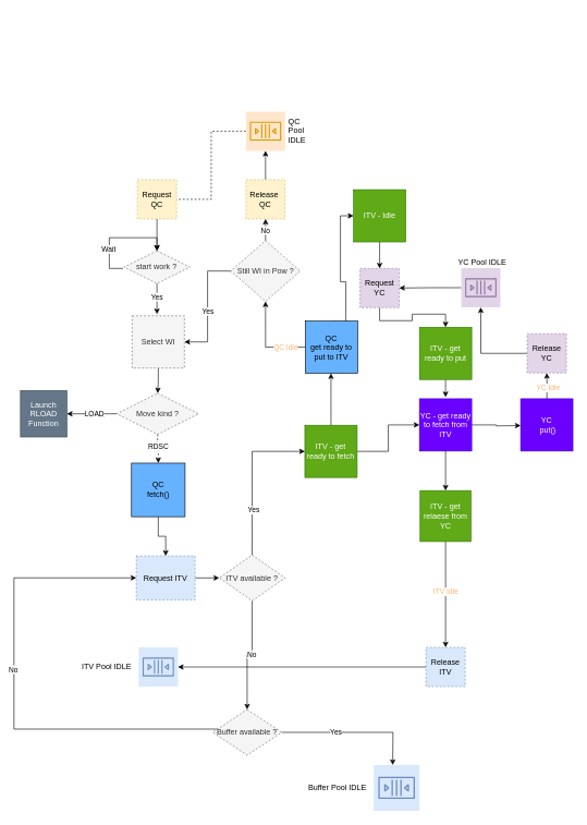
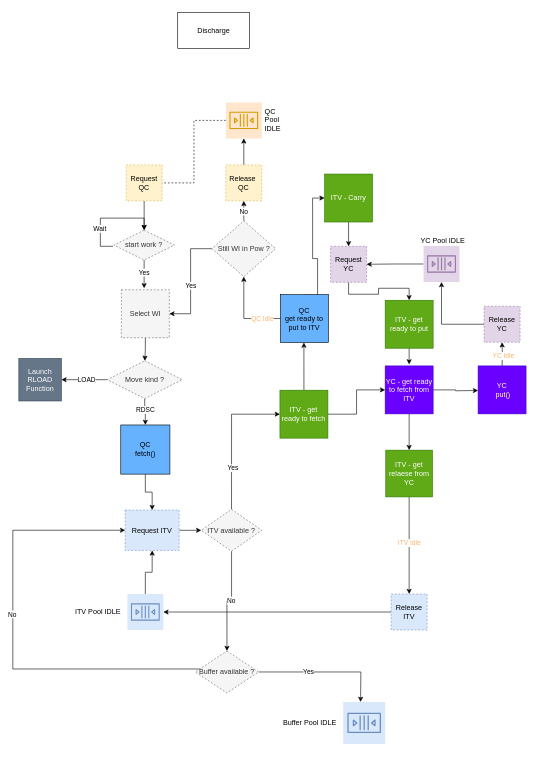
  <mxCell id="0" />
  <mxCell id="1" parent="0" />
  <mxCell id="2" value="" style="edgeStyle=orthogonalEdgeStyle;rounded=0;orthogonalLoop=1;jettySize=auto;html=1;" edge="1" parent="1" source="3" target="69"><mxGeometry relative="1" as="geometry" /></mxCell>
  <mxCell id="3" value="QC &lt;br&gt;fetch()" style="whiteSpace=wrap;html=1;aspect=fixed;fillColor=#66B2FF;" vertex="1" parent="1"><mxGeometry x="200.92" y="708" width="82" height="82" as="geometry" /></mxCell>
  <mxCell id="4" style="edgeStyle=orthogonalEdgeStyle;rounded=0;orthogonalLoop=1;jettySize=auto;html=1;entryX=0.5;entryY=0;entryDx=0;entryDy=0;" edge="1" parent="1" source="5" target="58"><mxGeometry relative="1" as="geometry" /></mxCell>
  <mxCell id="5" value="Request QC" style="whiteSpace=wrap;html=1;aspect=fixed;fillColor=#fff2cc;strokeColor=#d6b656;dashed=1;" vertex="1" parent="1"><mxGeometry x="209.92" y="274.25" width="60" height="60" as="geometry" /></mxCell>
  <mxCell id="6" style="edgeStyle=orthogonalEdgeStyle;rounded=0;orthogonalLoop=1;jettySize=auto;html=1;exitX=0;exitY=0.5;exitDx=0;exitDy=0;fillColor=#66B2FF;entryX=1;entryY=0.5;entryDx=0;entryDy=0;" edge="1" parent="1" source="11" target="12"><mxGeometry relative="1" as="geometry"><mxPoint x="176.92" y="844" as="sourcePoint" /><mxPoint x="142.92" y="682" as="targetPoint" /></mxGeometry></mxCell>
  <mxCell id="7" value="Text" style="edgeLabel;html=1;align=center;verticalAlign=middle;resizable=0;points=[];fillColor=#66B2FF;" connectable="0" vertex="1" parent="6"><mxGeometry x="-0.226" y="2" relative="1" as="geometry"><mxPoint as="offset" /></mxGeometry></mxCell>
  <mxCell id="8" value="LOAD" style="edgeLabel;html=1;align=center;verticalAlign=middle;resizable=0;points=[];fillColor=#66B2FF;" connectable="0" vertex="1" parent="6"><mxGeometry x="-0.262" y="2" relative="1" as="geometry"><mxPoint x="-7" y="-2" as="offset" /></mxGeometry></mxCell>
- <mxCell id="9" style="edgeStyle=orthogonalEdgeStyle;rounded=0;orthogonalLoop=1;jettySize=auto;html=1;exitX=0.5;exitY=1;exitDx=0;exitDy=0;entryX=0.5;entryY=0;entryDx=0;entryDy=0;fillColor=#66B2FF;dashed=1;" edge="1" parent="1" source="11" target="3"><mxGeometry relative="1" as="geometry"><mxPoint x="240.42" y="593" as="targetPoint" /></mxGeometry></mxCell>
+ <mxCell id="9" style="edgeStyle=orthogonalEdgeStyle;rounded=0;orthogonalLoop=1;jettySize=auto;html=1;exitX=0.5;exitY=1;exitDx=0;exitDy=0;entryX=0.5;entryY=0;entryDx=0;entryDy=0;fillColor=#66B2FF;" edge="1" parent="1" source="11" target="3"><mxGeometry relative="1" as="geometry"><mxPoint x="240.42" y="593" as="targetPoint" /></mxGeometry></mxCell>
  <mxCell id="10" value="RDSC" style="edgeLabel;html=1;align=center;verticalAlign=middle;resizable=0;points=[];fillColor=#66B2FF;" connectable="0" vertex="1" parent="9"><mxGeometry x="-0.183" y="1" relative="1" as="geometry"><mxPoint as="offset" /></mxGeometry></mxCell>
  <mxCell id="11" value="&lt;div align=&quot;center&quot;&gt;&lt;br&gt;&lt;/div&gt;&lt;div align=&quot;center&quot;&gt;Move kind ?&lt;br&gt;&lt;/div&gt;&lt;div&gt;&lt;br&gt;&lt;/div&gt;" style="rhombus;whiteSpace=wrap;html=1;fillColor=#f5f5f5;fontColor=#333333;strokeColor=#666666;dashed=1;" vertex="1" parent="1"><mxGeometry x="178.17" y="601" width="125.5" height="63" as="geometry" /></mxCell>
  <mxCell id="12" value="Launch RLOAD Function" style="whiteSpace=wrap;html=1;aspect=fixed;fillColor=#647687;strokeColor=#314354;fontColor=#ffffff;" vertex="1" parent="1"><mxGeometry x="30.92" y="597" width="71" height="71" as="geometry" /></mxCell>
  <mxCell id="13" style="edgeStyle=orthogonalEdgeStyle;rounded=0;orthogonalLoop=1;jettySize=auto;html=1;exitX=0.5;exitY=1;exitDx=0;exitDy=0;fillColor=#66B2FF;" edge="1" parent="1" source="14" target="11"><mxGeometry relative="1" as="geometry" /></mxCell>
  <mxCell id="14" value="Select WI" style="whiteSpace=wrap;html=1;aspect=fixed;fillColor=#f5f5f5;fontColor=#333333;strokeColor=#666666;dashed=1;" vertex="1" parent="1"><mxGeometry x="201.92" y="482.5" width="80" height="80" as="geometry" /></mxCell>
  <mxCell id="15" style="edgeStyle=orthogonalEdgeStyle;rounded=0;orthogonalLoop=1;jettySize=auto;html=1;entryX=0.5;entryY=1;entryDx=0;entryDy=0;exitX=0.5;exitY=0;exitDx=0;exitDy=0;" edge="1" parent="1" source="17"><mxGeometry relative="1" as="geometry"><mxPoint x="505.92" y="640" as="sourcePoint" /><mxPoint x="506.4" y="570.5" as="targetPoint" /></mxGeometry></mxCell>
  <mxCell id="16" value="" style="edgeStyle=orthogonalEdgeStyle;rounded=0;orthogonalLoop=1;jettySize=auto;html=1;" edge="1" parent="1" source="17" target="22"><mxGeometry relative="1" as="geometry" /></mxCell>
  <mxCell id="17" value="ITV - get ready to fetch" style="whiteSpace=wrap;html=1;aspect=fixed;fillColor=#60a917;strokeColor=#2D7600;fontColor=#ffffff;" vertex="1" parent="1"><mxGeometry x="466.42" y="650" width="80" height="80" as="geometry" /></mxCell>
  <mxCell id="18" style="edgeStyle=orthogonalEdgeStyle;rounded=0;orthogonalLoop=1;jettySize=auto;html=1;entryX=0.5;entryY=0;entryDx=0;entryDy=0;" edge="1" parent="1" source="19" target="45"><mxGeometry relative="1" as="geometry" /></mxCell>
- <mxCell id="19" value="ITV - Idle" style="whiteSpace=wrap;html=1;aspect=fixed;fillColor=#60a917;strokeColor=#2D7600;fontColor=#ffffff;" vertex="1" parent="1"><mxGeometry x="540.92" y="289.5" width="80" height="80" as="geometry" /></mxCell>
+ <mxCell id="19" value="ITV - Carry" style="whiteSpace=wrap;html=1;aspect=fixed;fillColor=#60a917;strokeColor=#2D7600;fontColor=#ffffff;" vertex="1" parent="1"><mxGeometry x="540.92" y="289.5" width="80" height="80" as="geometry" /></mxCell>
  <mxCell id="20" style="edgeStyle=orthogonalEdgeStyle;rounded=0;orthogonalLoop=1;jettySize=auto;html=1;entryX=0.5;entryY=0;entryDx=0;entryDy=0;" edge="1" parent="1" source="22" target="25"><mxGeometry relative="1" as="geometry" /></mxCell>
  <mxCell id="21" value="" style="edgeStyle=orthogonalEdgeStyle;rounded=0;orthogonalLoop=1;jettySize=auto;html=1;" edge="1" parent="1" source="22"><mxGeometry relative="1" as="geometry"><mxPoint x="796.92" y="650.5" as="targetPoint" /></mxGeometry></mxCell>
  <mxCell id="22" value="YC - get ready to fetch from ITV" style="whiteSpace=wrap;html=1;aspect=fixed;fillColor=#6a00ff;fontColor=#ffffff;strokeColor=#3700CC;" vertex="1" parent="1"><mxGeometry x="641.92" y="609.5" width="80" height="80" as="geometry" /></mxCell>
  <mxCell id="23" style="edgeStyle=orthogonalEdgeStyle;rounded=0;orthogonalLoop=1;jettySize=auto;html=1;exitX=0.5;exitY=1;exitDx=0;exitDy=0;" edge="1" parent="1" source="25" target="47"><mxGeometry relative="1" as="geometry"><mxPoint x="700.92" y="904" as="sourcePoint" /></mxGeometry></mxCell>
  <mxCell id="24" value="&lt;font color=&quot;#ffb570&quot;&gt;ITV Idle&lt;/font&gt;" style="edgeLabel;html=1;align=center;verticalAlign=middle;resizable=0;points=[];" connectable="0" vertex="1" parent="23"><mxGeometry x="-0.435" y="-1" relative="1" as="geometry"><mxPoint x="1" y="30" as="offset" /></mxGeometry></mxCell>
  <mxCell id="25" value="ITV - get relaese from YC" style="whiteSpace=wrap;html=1;aspect=fixed;fillColor=#60a917;fontColor=#ffffff;strokeColor=#2D7600;" vertex="1" parent="1"><mxGeometry x="642.92" y="750" width="78" height="78" as="geometry" /></mxCell>
  <mxCell id="26" value="" style="edgeStyle=orthogonalEdgeStyle;rounded=0;orthogonalLoop=1;jettySize=auto;html=1;" edge="1" parent="1" target="53"><mxGeometry relative="1" as="geometry"><mxPoint x="836.92" y="610.5" as="sourcePoint" /></mxGeometry></mxCell>
  <mxCell id="27" value="&lt;font color=&quot;#ffb570&quot;&gt;YC Idle&lt;/font&gt;" style="edgeLabel;html=1;align=center;verticalAlign=middle;resizable=0;points=[];" connectable="0" vertex="1" parent="26"><mxGeometry x="-0.086" y="-1" relative="1" as="geometry"><mxPoint y="1" as="offset" /></mxGeometry></mxCell>
  <mxCell id="28" value="YC&lt;div&gt;&amp;nbsp; put()&amp;nbsp;&lt;/div&gt;" style="whiteSpace=wrap;html=1;aspect=fixed;fillColor=#6a00ff;fontColor=#ffffff;strokeColor=#3700CC;" vertex="1" parent="1"><mxGeometry x="796.92" y="609.5" width="80" height="80" as="geometry" /></mxCell>
  <mxCell id="29" style="edgeStyle=orthogonalEdgeStyle;rounded=0;orthogonalLoop=1;jettySize=auto;html=1;exitX=0;exitY=0.5;exitDx=0;exitDy=0;entryX=1;entryY=0.5;entryDx=0;entryDy=0;" edge="1" parent="1" source="33" target="14"><mxGeometry relative="1" as="geometry" /></mxCell>
  <mxCell id="30" value="Yes" style="edgeLabel;html=1;align=center;verticalAlign=middle;resizable=0;points=[];" vertex="1" connectable="0" parent="29"><mxGeometry x="-0.205" y="-1" relative="1" as="geometry"><mxPoint x="1" y="26" as="offset" /></mxGeometry></mxCell>
  <mxCell id="31" style="edgeStyle=orthogonalEdgeStyle;rounded=0;orthogonalLoop=1;jettySize=auto;html=1;entryX=0.5;entryY=1;entryDx=0;entryDy=0;" edge="1" parent="1" source="33" target="43"><mxGeometry relative="1" as="geometry" /></mxCell>
  <mxCell id="32" value="No" style="edgeLabel;html=1;align=center;verticalAlign=middle;resizable=0;points=[];" vertex="1" connectable="0" parent="31"><mxGeometry x="-0.017" y="1" relative="1" as="geometry"><mxPoint as="offset" /></mxGeometry></mxCell>
  <mxCell id="33" value="Still WI in Pow ?" style="rhombus;whiteSpace=wrap;html=1;fillColor=#f5f5f5;fontColor=#333333;strokeColor=#666666;dashed=1;" vertex="1" parent="1"><mxGeometry x="352.92" y="367.5" width="106.5" height="93" as="geometry" /></mxCell>
  <mxCell id="34" style="edgeStyle=orthogonalEdgeStyle;rounded=0;orthogonalLoop=1;jettySize=auto;html=1;entryX=0.5;entryY=1;entryDx=0;entryDy=0;" edge="1" parent="1" source="37" target="33"><mxGeometry relative="1" as="geometry" /></mxCell>
  <mxCell id="35" value="&lt;font color=&quot;#ffb570&quot;&gt;QC Idle&lt;/font&gt;" style="edgeLabel;html=1;align=center;verticalAlign=middle;resizable=0;points=[];" connectable="0" vertex="1" parent="34"><mxGeometry x="-0.66" relative="1" as="geometry"><mxPoint x="-9" as="offset" /></mxGeometry></mxCell>
  <mxCell id="36" style="edgeStyle=orthogonalEdgeStyle;rounded=0;orthogonalLoop=1;jettySize=auto;html=1;entryX=0;entryY=0.5;entryDx=0;entryDy=0;" edge="1" parent="1" target="19"><mxGeometry relative="1" as="geometry"><mxPoint x="480.92" y="523.5" as="targetPoint" /><mxPoint x="508.228" y="491.5" as="sourcePoint" /></mxGeometry></mxCell>
  <mxCell id="37" value="QC &lt;br&gt;get ready to put to ITV" style="whiteSpace=wrap;html=1;aspect=fixed;fillColor=#66B2FF;" vertex="1" parent="1"><mxGeometry x="467.17" y="490.5" width="80" height="80" as="geometry" /></mxCell>
+ <mxCell id="38" value="" style="edgeStyle=orthogonalEdgeStyle;rounded=0;orthogonalLoop=1;jettySize=auto;html=1;" edge="1" parent="1" source="39" target="69"><mxGeometry relative="1" as="geometry" /></mxCell>
  <mxCell id="39" value="ITV Pool IDLE&amp;nbsp; &amp;nbsp;" style="sketch=0;outlineConnect=0;strokeColor=#6c8ebf;fillColor=#dae8fc;dashed=0;verticalLabelPosition=middle;verticalAlign=middle;align=right;html=1;fontSize=12;fontStyle=0;aspect=fixed;shape=mxgraph.aws4.resourceIcon;resIcon=mxgraph.aws4.queue;labelPosition=left;" vertex="1" parent="1"><mxGeometry x="211.92" y="990" width="60" height="60" as="geometry" /></mxCell>
  <mxCell id="40" style="rounded=0;orthogonalLoop=1;jettySize=auto;html=1;entryX=1;entryY=0.5;entryDx=0;entryDy=0;edgeStyle=orthogonalEdgeStyle;endArrow=none;endFill=0;dashed=1;" edge="1" parent="1" source="41" target="5"><mxGeometry relative="1" as="geometry" /></mxCell>
  <mxCell id="41" value="&amp;nbsp;QC&amp;nbsp;&lt;div&gt;&amp;nbsp;Pool&amp;nbsp;&lt;/div&gt;&lt;div&gt;&amp;nbsp;IDLE&lt;/div&gt;" style="sketch=0;outlineConnect=0;strokeColor=#d79b00;fillColor=#ffe6cc;dashed=0;verticalLabelPosition=middle;verticalAlign=middle;align=left;html=1;fontSize=12;fontStyle=0;aspect=fixed;shape=mxgraph.aws4.resourceIcon;resIcon=mxgraph.aws4.queue;labelPosition=right;" vertex="1" parent="1"><mxGeometry x="376.17" y="170" width="60" height="60" as="geometry" /></mxCell>
  <mxCell id="42" style="edgeStyle=orthogonalEdgeStyle;rounded=0;orthogonalLoop=1;jettySize=auto;html=1;" edge="1" parent="1" source="43" target="41"><mxGeometry relative="1" as="geometry" /></mxCell>
  <mxCell id="43" value="Release&amp;nbsp;&lt;div&gt;QC&lt;/div&gt;" style="whiteSpace=wrap;html=1;aspect=fixed;fillColor=#fff2cc;strokeColor=#d6b656;dashed=1;" vertex="1" parent="1"><mxGeometry x="376.17" y="274.25" width="60" height="60" as="geometry" /></mxCell>
  <mxCell id="44" style="edgeStyle=orthogonalEdgeStyle;rounded=0;orthogonalLoop=1;jettySize=auto;html=1;exitX=0.5;exitY=1;exitDx=0;exitDy=0;entryX=0.5;entryY=0;entryDx=0;entryDy=0;" edge="1" parent="1" source="45" target="49"><mxGeometry relative="1" as="geometry" /></mxCell>
  <mxCell id="45" value="Request YC" style="whiteSpace=wrap;html=1;aspect=fixed;fillColor=#e1d5e7;dashed=1;strokeColor=#9673a6;" vertex="1" parent="1"><mxGeometry x="550.92" y="410" width="60" height="60" as="geometry" /></mxCell>
  <mxCell id="46" style="edgeStyle=orthogonalEdgeStyle;rounded=0;orthogonalLoop=1;jettySize=auto;html=1;" edge="1" parent="1" source="47" target="39"><mxGeometry relative="1" as="geometry"><mxPoint x="557.17" y="968" as="targetPoint" /></mxGeometry></mxCell>
  <mxCell id="47" value="Release ITV" style="whiteSpace=wrap;html=1;aspect=fixed;fillColor=#dae8fc;dashed=1;strokeColor=#6c8ebf;" vertex="1" parent="1"><mxGeometry x="651.92" y="990" width="60" height="60" as="geometry" /></mxCell>
  <mxCell id="48" style="edgeStyle=orthogonalEdgeStyle;rounded=0;orthogonalLoop=1;jettySize=auto;html=1;" edge="1" parent="1" source="49"><mxGeometry relative="1" as="geometry"><mxPoint x="681.92" y="607" as="targetPoint" /></mxGeometry></mxCell>
  <mxCell id="49" value="ITV - get ready to put" style="whiteSpace=wrap;html=1;aspect=fixed;fillColor=#60a917;strokeColor=#2D7600;fontColor=#ffffff;" vertex="1" parent="1"><mxGeometry x="641.92" y="500" width="80" height="80" as="geometry" /></mxCell>
  <mxCell id="50" style="edgeStyle=orthogonalEdgeStyle;rounded=0;orthogonalLoop=1;jettySize=auto;html=1;entryX=1;entryY=0.5;entryDx=0;entryDy=0;" edge="1" parent="1" source="51" target="45"><mxGeometry relative="1" as="geometry" /></mxCell>
  <mxCell id="51" value="&lt;span style=&quot;text-align: left;&quot;&gt;&amp;nbsp;YC&lt;/span&gt;&lt;span style=&quot;text-align: left; background-color: initial;&quot;&gt;&amp;nbsp;Pool&amp;nbsp;&lt;/span&gt;&lt;span style=&quot;text-align: left; background-color: initial;&quot;&gt;IDLE&lt;/span&gt;" style="sketch=0;outlineConnect=0;strokeColor=#9673a6;fillColor=#e1d5e7;dashed=0;verticalLabelPosition=top;verticalAlign=bottom;align=center;html=1;fontSize=12;fontStyle=0;aspect=fixed;shape=mxgraph.aws4.resourceIcon;resIcon=mxgraph.aws4.queue;labelPosition=center;" vertex="1" parent="1"><mxGeometry x="705.92" y="409.5" width="60" height="60" as="geometry" /></mxCell>
  <mxCell id="52" value="" style="edgeStyle=orthogonalEdgeStyle;rounded=0;orthogonalLoop=1;jettySize=auto;html=1;" edge="1" parent="1" source="53" target="51"><mxGeometry relative="1" as="geometry" /></mxCell>
  <mxCell id="53" value="Release YC" style="whiteSpace=wrap;html=1;aspect=fixed;fillColor=#e1d5e7;dashed=1;strokeColor=#9673a6;" vertex="1" parent="1"><mxGeometry x="806.92" y="510" width="60" height="60" as="geometry" /></mxCell>
  <mxCell id="54" style="edgeStyle=orthogonalEdgeStyle;rounded=0;orthogonalLoop=1;jettySize=auto;html=1;" edge="1" parent="1" source="58"><mxGeometry relative="1" as="geometry"><mxPoint x="239.92" y="480" as="targetPoint" /></mxGeometry></mxCell>
  <mxCell id="55" value="Yes" style="edgeLabel;html=1;align=center;verticalAlign=middle;resizable=0;points=[];" connectable="0" vertex="1" parent="54"><mxGeometry x="0.496" y="-1" relative="1" as="geometry"><mxPoint y="-15" as="offset" /></mxGeometry></mxCell>
  <mxCell id="56" style="edgeStyle=orthogonalEdgeStyle;rounded=0;orthogonalLoop=1;jettySize=auto;html=1;startArrow=classic;startFill=1;endArrow=none;endFill=0;" edge="1" parent="1" source="58"><mxGeometry relative="1" as="geometry"><mxPoint x="187.92" y="410" as="targetPoint" /><Array as="points"><mxPoint x="239.92" y="363" /><mxPoint x="166.92" y="363" /><mxPoint x="166.92" y="410" /></Array></mxGeometry></mxCell>
  <mxCell id="57" value="Wait" style="edgeLabel;html=1;align=center;verticalAlign=middle;resizable=0;points=[];" connectable="0" vertex="1" parent="56"><mxGeometry x="0.199" relative="1" as="geometry"><mxPoint x="-1" y="14" as="offset" /></mxGeometry></mxCell>
  <mxCell id="58" value="&lt;div align=&quot;center&quot;&gt;&lt;br&gt;&lt;/div&gt;&lt;div align=&quot;center&quot;&gt;start work ?&lt;br&gt;&lt;/div&gt;&lt;div&gt;&lt;br&gt;&lt;/div&gt;" style="rhombus;whiteSpace=wrap;html=1;fillColor=#f5f5f5;fontColor=#333333;strokeColor=#666666;dashed=1;" vertex="1" parent="1"><mxGeometry x="189.42" y="383" width="101" height="50" as="geometry" /></mxCell>
  <mxCell id="59" style="edgeStyle=orthogonalEdgeStyle;rounded=0;orthogonalLoop=1;jettySize=auto;html=1;" edge="1" parent="1" source="63"><mxGeometry relative="1" as="geometry"><mxPoint x="600.92" y="1170" as="targetPoint" /></mxGeometry></mxCell>
  <mxCell id="60" value="Yes" style="edgeLabel;html=1;align=center;verticalAlign=middle;resizable=0;points=[];" vertex="1" connectable="0" parent="59"><mxGeometry x="-0.252" y="-1" relative="1" as="geometry"><mxPoint x="1" y="-2" as="offset" /></mxGeometry></mxCell>
  <mxCell id="61" style="edgeStyle=orthogonalEdgeStyle;rounded=0;orthogonalLoop=1;jettySize=auto;html=1;entryX=0;entryY=0.5;entryDx=0;entryDy=0;" edge="1" parent="1" source="63" target="69"><mxGeometry relative="1" as="geometry"><Array as="points"><mxPoint x="20.92" y="1115" /><mxPoint x="20.92" y="884" /></Array></mxGeometry></mxCell>
  <mxCell id="62" value="No" style="edgeLabel;html=1;align=center;verticalAlign=middle;resizable=0;points=[];" vertex="1" connectable="0" parent="61"><mxGeometry x="0.103" y="-2" relative="1" as="geometry"><mxPoint x="-3" as="offset" /></mxGeometry></mxCell>
  <mxCell id="63" value="&lt;div align=&quot;center&quot;&gt;Buffer available ?&lt;/div&gt;" style="rhombus;whiteSpace=wrap;html=1;fillColor=#f5f5f5;fontColor=#333333;strokeColor=#666666;dashed=1;" vertex="1" parent="1"><mxGeometry x="325.17" y="1085" width="105.75" height="70" as="geometry" /></mxCell>
  <mxCell id="64" value="Buffer Pool IDLE&amp;nbsp; &amp;nbsp;" style="sketch=0;outlineConnect=0;strokeColor=#6c8ebf;fillColor=#dae8fc;dashed=0;verticalLabelPosition=middle;verticalAlign=middle;align=right;html=1;fontSize=12;fontStyle=0;aspect=fixed;shape=mxgraph.aws4.resourceIcon;resIcon=mxgraph.aws4.queue;labelPosition=left;" vertex="1" parent="1"><mxGeometry x="571.92" y="1170" width="70" height="70" as="geometry" /></mxCell>
  <mxCell id="65" style="edgeStyle=orthogonalEdgeStyle;rounded=0;orthogonalLoop=1;jettySize=auto;html=1;entryX=0.5;entryY=0;entryDx=0;entryDy=0;" edge="1" parent="1" source="67" target="63"><mxGeometry relative="1" as="geometry" /></mxCell>
  <mxCell id="66" value="No" style="edgeLabel;html=1;align=center;verticalAlign=middle;resizable=0;points=[];" vertex="1" connectable="0" parent="65"><mxGeometry x="-0.039" y="-1" relative="1" as="geometry"><mxPoint as="offset" /></mxGeometry></mxCell>
  <mxCell id="67" value="&lt;div align=&quot;center&quot;&gt;ITV available ?&lt;/div&gt;" style="rhombus;whiteSpace=wrap;html=1;fillColor=#f5f5f5;fontColor=#333333;strokeColor=#666666;dashed=1;" vertex="1" parent="1"><mxGeometry x="335.17" y="848.63" width="101" height="70" as="geometry" /></mxCell>
  <mxCell id="68" value="" style="edgeStyle=orthogonalEdgeStyle;rounded=0;orthogonalLoop=1;jettySize=auto;html=1;" edge="1" parent="1" source="69" target="67"><mxGeometry relative="1" as="geometry" /></mxCell>
  <mxCell id="69" value="Request ITV" style="whiteSpace=wrap;html=1;aspect=fixed;fillColor=#dae8fc;dashed=1;strokeColor=#6c8ebf;" vertex="1" parent="1"><mxGeometry x="208.29" y="850" width="90" height="67.25" as="geometry" /></mxCell>
  <mxCell id="70" style="edgeStyle=orthogonalEdgeStyle;rounded=0;orthogonalLoop=1;jettySize=auto;html=1;exitX=0.5;exitY=0;exitDx=0;exitDy=0;entryX=0;entryY=0.5;entryDx=0;entryDy=0;" edge="1" parent="1" source="67" target="17"><mxGeometry relative="1" as="geometry"><mxPoint x="406.17" y="650" as="sourcePoint" /><mxPoint x="335.17" y="759" as="targetPoint" /></mxGeometry></mxCell>
  <mxCell id="71" value="Yes" style="edgeLabel;html=1;align=center;verticalAlign=middle;resizable=0;points=[];" vertex="1" connectable="0" parent="70"><mxGeometry x="-0.205" y="-1" relative="1" as="geometry"><mxPoint x="1" y="26" as="offset" /></mxGeometry></mxCell>
+ <mxCell id="72" value="Discharge" style="rounded=0;whiteSpace=wrap;html=1;fillColor=none;" vertex="1" parent="1"><mxGeometry x="295.92" y="20" width="120" height="60" as="geometry" /></mxCell>
